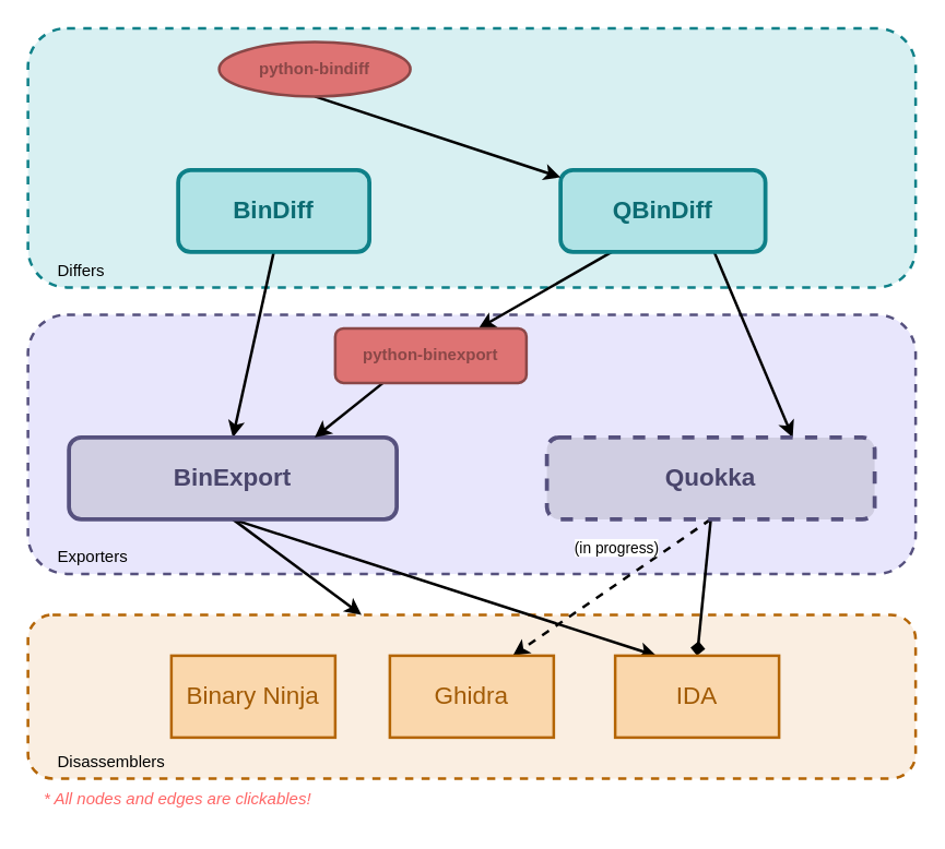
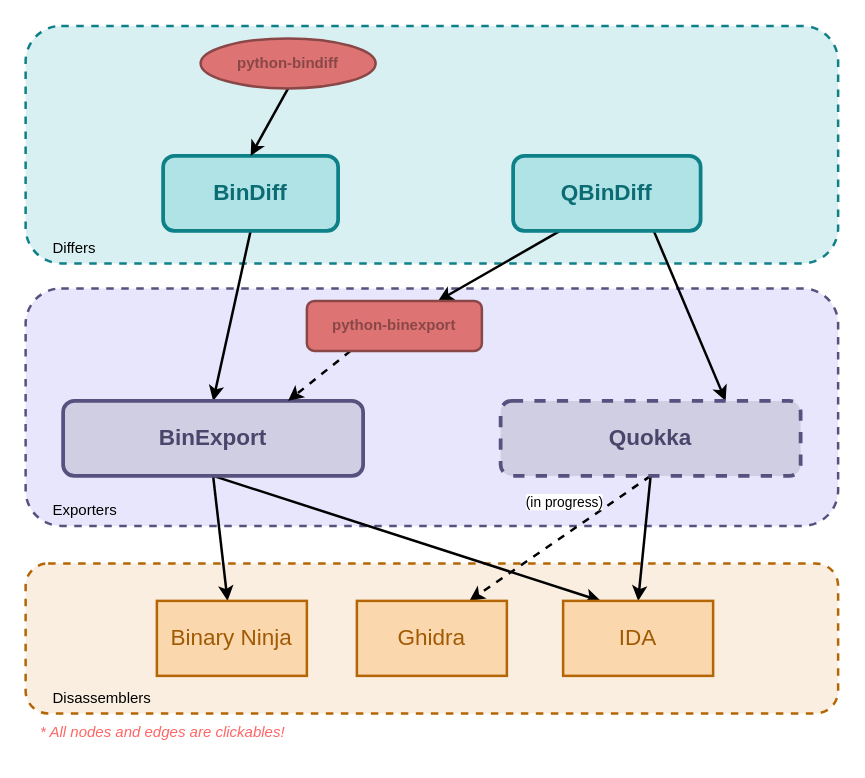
  <mxCell id="0" />
  <mxCell id="1" parent="0" />
  <mxCell id="2" value="&amp;nbsp; &amp;nbsp; &amp;nbsp; Differs" style="rounded=1;whiteSpace=wrap;html=1;dashed=1;align=left;verticalAlign=bottom;spacingBottom=3;fillColor=#D8F0F2;strokeColor=#0e8088;strokeWidth=2;" vertex="1" parent="1"><mxGeometry x="20" y="20" width="650" height="190" as="geometry" /></mxCell>
  <mxCell id="3" value="&amp;nbsp; &amp;nbsp; &amp;nbsp; Exporters" style="rounded=1;whiteSpace=wrap;html=1;dashed=1;align=left;verticalAlign=bottom;spacingBottom=3;fillColor=#E8E6FC;strokeColor=#56517e;strokeWidth=2;" vertex="1" parent="1"><mxGeometry x="20" y="230" width="650" height="190" as="geometry" /></mxCell>
  <mxCell id="4" value="&amp;nbsp; &amp;nbsp; &amp;nbsp; Disassemblers" style="rounded=1;whiteSpace=wrap;html=1;dashed=1;align=left;verticalAlign=bottom;spacingBottom=3;fillColor=#FAEEE1;strokeColor=#b46504;strokeWidth=2;" vertex="1" parent="1"><mxGeometry x="20" y="450" width="650" height="120" as="geometry" /></mxCell>
  <mxCell id="5" value="" style="rounded=0;orthogonalLoop=1;jettySize=auto;html=1;exitX=0.25;exitY=1;exitDx=0;exitDy=0;entryX=0.75;entryY=0;entryDx=0;entryDy=0;strokeWidth=2;" edge="1" parent="1" source="7" target="21"><mxGeometry relative="1" as="geometry" /></mxCell>
  <mxCell id="6" value="" style="rounded=0;orthogonalLoop=1;jettySize=auto;html=1;exitX=0.75;exitY=1;exitDx=0;exitDy=0;entryX=0.75;entryY=0;entryDx=0;entryDy=0;strokeWidth=2;" edge="1" parent="1" source="7" target="16"><mxGeometry relative="1" as="geometry" /></mxCell>
  <mxCell id="7" value="&lt;font color=&quot;#0c6c73&quot;&gt;QBinDiff&lt;/font&gt;" style="rounded=1;whiteSpace=wrap;html=1;strokeWidth=3;fontStyle=1;fontSize=18;fillColor=#b0e3e6;strokeColor=#0e8088;" vertex="1" parent="1"><mxGeometry x="410" y="124" width="150" height="60" as="geometry" /></mxCell>
  <mxCell id="8" style="rounded=0;orthogonalLoop=1;jettySize=auto;html=1;exitX=0.5;exitY=1;exitDx=0;exitDy=0;entryX=0.5;entryY=0;entryDx=0;entryDy=0;strokeWidth=2;" edge="1" parent="1" source="9" target="12"><mxGeometry relative="1" as="geometry" /></mxCell>
  <mxCell id="9" value="&lt;font color=&quot;#0c6c73&quot;&gt;BinDiff&lt;/font&gt;" style="rounded=1;whiteSpace=wrap;html=1;strokeWidth=3;fontStyle=1;fontSize=18;fillColor=#b0e3e6;strokeColor=#0e8088;" vertex="1" parent="1"><mxGeometry x="130" y="124" width="140" height="60" as="geometry" /></mxCell>
  <mxCell id="10" value="" style="rounded=0;orthogonalLoop=1;jettySize=auto;html=1;exitX=0.5;exitY=1;exitDx=0;exitDy=0;entryX=0.25;entryY=0;entryDx=0;entryDy=0;strokeWidth=2;" edge="1" parent="1" source="12" target="17"><mxGeometry relative="1" as="geometry" /></mxCell>
- <mxCell id="11" value="" style="rounded=0;orthogonalLoop=1;jettySize=auto;html=1;exitX=0.5;exitY=1;exitDx=0;exitDy=0;strokeWidth=2;" edge="1" parent="1" source="12" target="4"><mxGeometry relative="1" as="geometry" /></mxCell>
+ <mxCell id="11" value="" style="rounded=0;orthogonalLoop=1;jettySize=auto;html=1;exitX=0.5;exitY=1;exitDx=0;exitDy=0;strokeWidth=2;" edge="1" parent="1" source="12" target="19"><mxGeometry relative="1" as="geometry" /></mxCell>
  <mxCell id="12" value="&lt;font color=&quot;#49456b&quot;&gt;BinExport&lt;/font&gt;" style="rounded=1;whiteSpace=wrap;html=1;strokeWidth=3;fontStyle=1;fontSize=18;fillColor=#d0cee2;strokeColor=#56517e;" vertex="1" parent="1"><mxGeometry x="50" y="320" width="240" height="60" as="geometry" /></mxCell>
- <mxCell id="13" value="" style="rounded=0;orthogonalLoop=1;jettySize=auto;html=1;exitX=0.5;exitY=1;exitDx=0;exitDy=0;entryX=0.5;entryY=0;entryDx=0;entryDy=0;strokeWidth=2;endArrow=diamond;" edge="1" parent="1" source="16" target="17"><mxGeometry relative="1" as="geometry" /></mxCell>
+ <mxCell id="13" value="" style="rounded=0;orthogonalLoop=1;jettySize=auto;html=1;exitX=0.5;exitY=1;exitDx=0;exitDy=0;entryX=0.5;entryY=0;entryDx=0;entryDy=0;strokeWidth=2;" edge="1" parent="1" source="16" target="17"><mxGeometry relative="1" as="geometry" /></mxCell>
  <mxCell id="14" value="" style="rounded=0;orthogonalLoop=1;jettySize=auto;html=1;exitX=0.5;exitY=1;exitDx=0;exitDy=0;entryX=0.75;entryY=0;entryDx=0;entryDy=0;strokeWidth=2;dashed=1;" edge="1" parent="1" source="16" target="18"><mxGeometry relative="1" as="geometry" /></mxCell>
  <mxCell id="15" value="(in progress)" style="edgeLabel;html=1;align=center;verticalAlign=middle;resizable=0;points=[];" vertex="1" connectable="0" parent="14"><mxGeometry x="-0.089" y="2" relative="1" as="geometry"><mxPoint x="-5" y="-27" as="offset" /></mxGeometry></mxCell>
  <mxCell id="16" value="&lt;font color=&quot;#49456b&quot;&gt;Quokka&lt;/font&gt;" style="rounded=1;whiteSpace=wrap;html=1;strokeWidth=3;fontStyle=1;fontSize=18;fillColor=#d0cee2;strokeColor=#56517e;dashed=1;" vertex="1" parent="1"><mxGeometry x="400" y="320" width="240" height="60" as="geometry" /></mxCell>
  <mxCell id="17" value="&lt;font color=&quot;#a15a04&quot;&gt;IDA&lt;/font&gt;" style="rounded=0;whiteSpace=wrap;html=1;fontSize=18;fillColor=#fad7ac;strokeColor=#b46504;strokeWidth=2;" vertex="1" parent="1"><mxGeometry x="450" y="480" width="120" height="60" as="geometry" /></mxCell>
  <mxCell id="18" value="&lt;font color=&quot;#a15a04&quot;&gt;Ghidra&lt;/font&gt;" style="rounded=0;whiteSpace=wrap;html=1;fontSize=18;fillColor=#fad7ac;strokeColor=#b46504;strokeWidth=2;" vertex="1" parent="1"><mxGeometry x="285" y="480" width="120" height="60" as="geometry" /></mxCell>
  <mxCell id="19" value="&lt;font color=&quot;#a15a04&quot;&gt;Binary Ninja&lt;/font&gt;" style="rounded=0;whiteSpace=wrap;html=1;fontSize=18;fillColor=#fad7ac;strokeColor=#b46504;strokeWidth=2;" vertex="1" parent="1"><mxGeometry x="125" y="480" width="120" height="60" as="geometry" /></mxCell>
- <mxCell id="20" value="" style="rounded=0;orthogonalLoop=1;jettySize=auto;html=1;exitX=0.25;exitY=1;exitDx=0;exitDy=0;entryX=0.75;entryY=0;entryDx=0;entryDy=0;strokeWidth=2;" edge="1" parent="1" source="21" target="12"><mxGeometry relative="1" as="geometry" /></mxCell>
+ <mxCell id="20" value="" style="rounded=0;orthogonalLoop=1;jettySize=auto;html=1;exitX=0.25;exitY=1;exitDx=0;exitDy=0;entryX=0.75;entryY=0;entryDx=0;entryDy=0;strokeWidth=2;dashed=1;" edge="1" parent="1" source="21" target="12"><mxGeometry relative="1" as="geometry" /></mxCell>
  <mxCell id="21" value="&lt;b&gt;&lt;font color=&quot;#8a4747&quot;&gt;python-binexport&lt;/font&gt;&lt;/b&gt;" style="rounded=1;whiteSpace=wrap;html=1;fillColor=#DE7373;strokeColor=#8A4747;strokeWidth=2;" vertex="1" parent="1"><mxGeometry x="245" y="240" width="140" height="40" as="geometry" /></mxCell>
- <mxCell id="22" value="" style="rounded=0;orthogonalLoop=1;jettySize=auto;html=1;exitX=0.5;exitY=1;exitDx=0;exitDy=0;strokeWidth=2;" edge="1" parent="1" source="23" target="7"><mxGeometry relative="1" as="geometry" /></mxCell>
+ <mxCell id="22" value="" style="rounded=0;orthogonalLoop=1;jettySize=auto;html=1;exitX=0.5;exitY=1;exitDx=0;exitDy=0;entryX=0.5;entryY=0;entryDx=0;entryDy=0;strokeWidth=2;" edge="1" parent="1" source="23" target="9"><mxGeometry relative="1" as="geometry" /></mxCell>
  <mxCell id="23" value="&lt;b&gt;&lt;font color=&quot;#8a4747&quot;&gt;python-bindiff&lt;/font&gt;&lt;/b&gt;" style="ellipse;whiteSpace=wrap;html=1;fillColor=#DE7373;strokeColor=#8A4747;strokeWidth=2;" vertex="1" parent="1"><mxGeometry x="160" y="30" width="140" height="40" as="geometry" /></mxCell>
  <mxCell id="24" value="* All nodes and edges are clickables!" style="text;html=1;strokeColor=none;fillColor=none;align=left;verticalAlign=middle;whiteSpace=wrap;rounded=0;fontStyle=2;fontColor=#FF6666;" vertex="1" parent="1"><mxGeometry x="30" y="570" width="270" height="30" as="geometry" /></mxCell>
